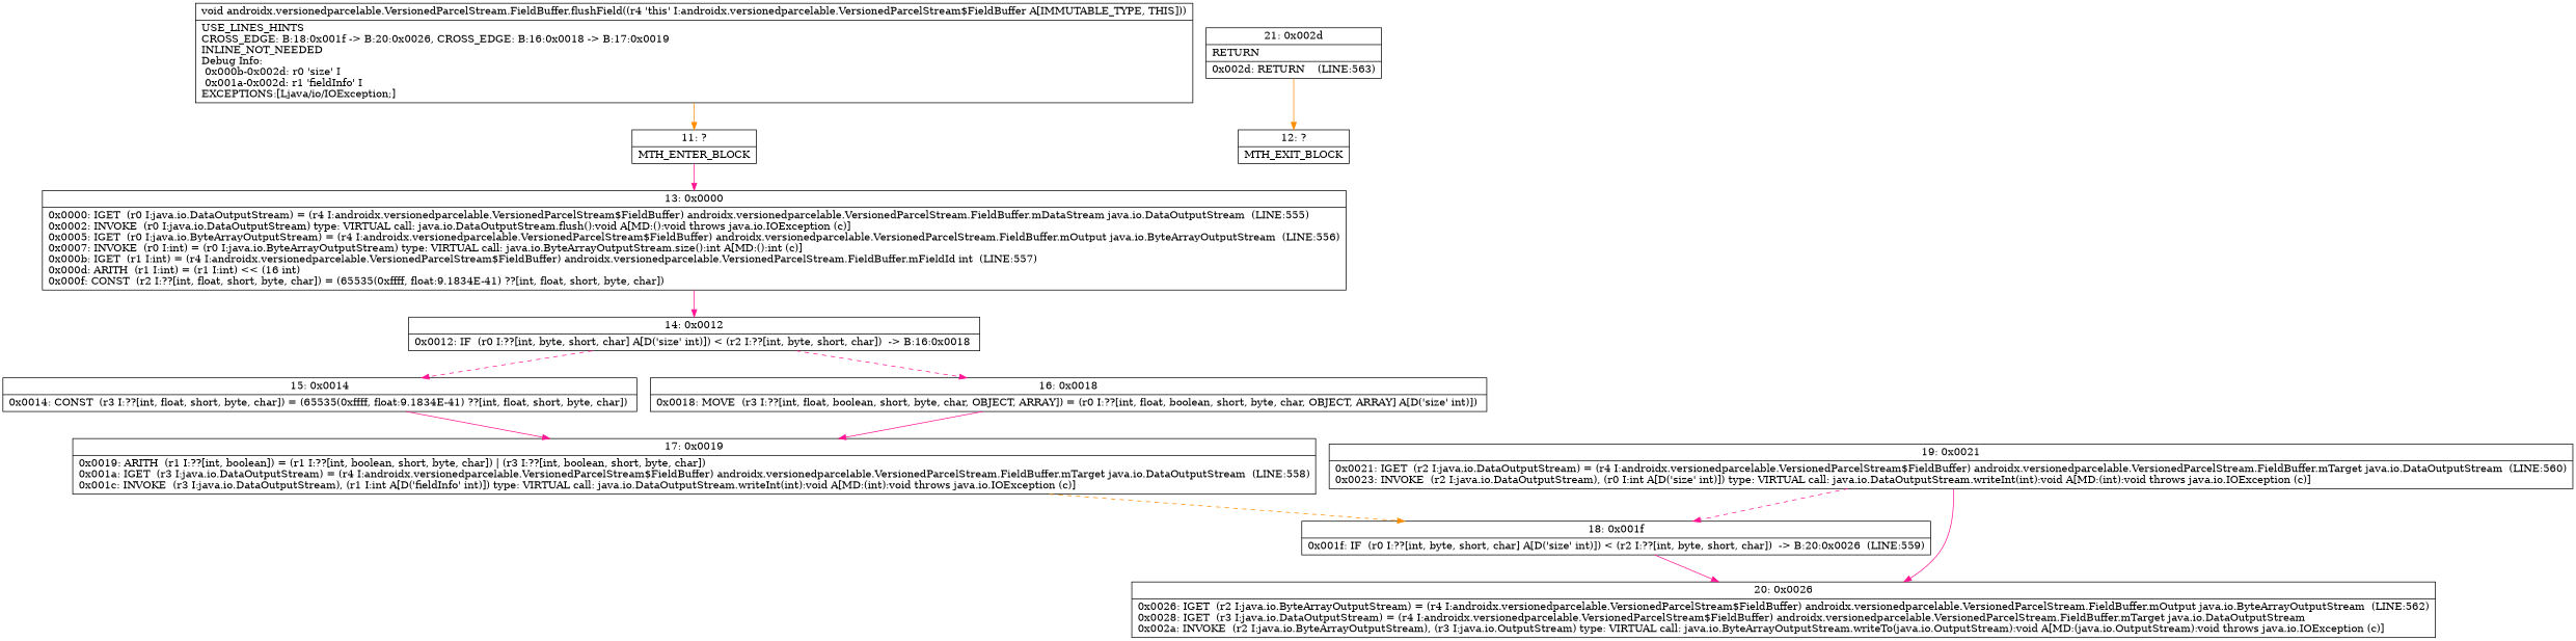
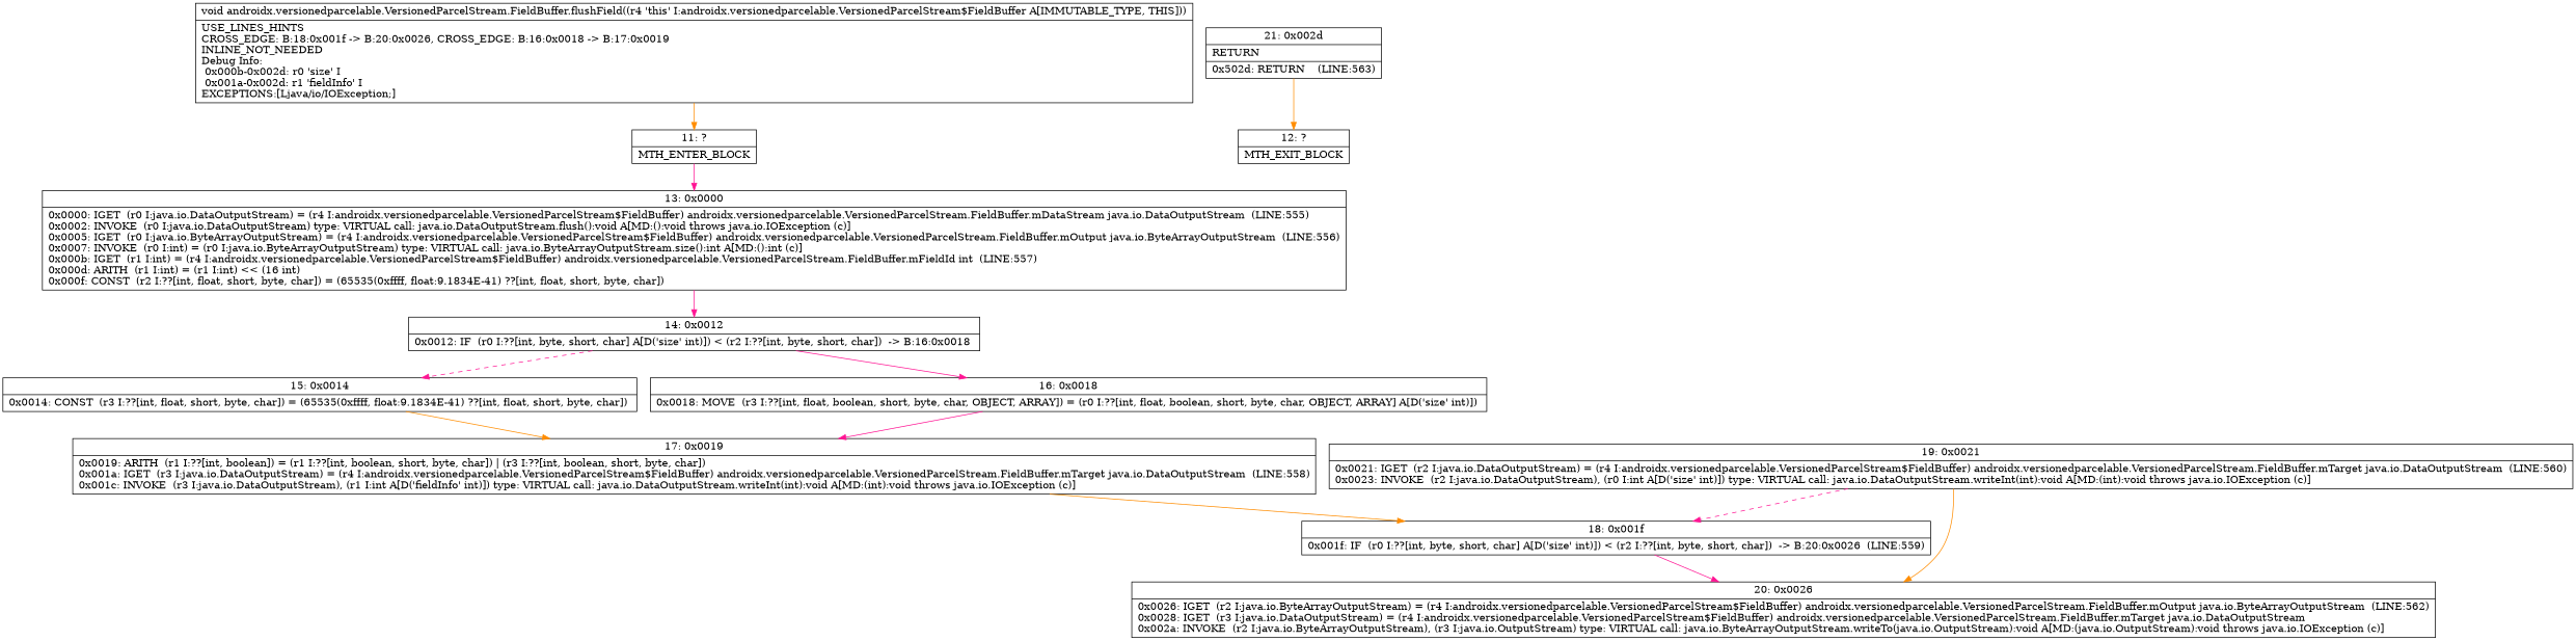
  digraph {
    node [shape=record]
    edge [color=deeppink]
    n1 [label="{11\:\ ?|MTH_ENTER_BLOCK\l}"]
    n2 [label="{13\:\ 0x0000|0x0000: IGET  (r0 I:java.io.DataOutputStream) = (r4 I:androidx.versionedparcelable.VersionedParcelStream$FieldBuffer) androidx.versionedparcelable.VersionedParcelStream.FieldBuffer.mDataStream java.io.DataOutputStream  (LINE:555)\l0x0002: INVOKE  (r0 I:java.io.DataOutputStream) type: VIRTUAL call: java.io.DataOutputStream.flush():void A[MD:():void throws java.io.IOException (c)]\l0x0005: IGET  (r0 I:java.io.ByteArrayOutputStream) = (r4 I:androidx.versionedparcelable.VersionedParcelStream$FieldBuffer) androidx.versionedparcelable.VersionedParcelStream.FieldBuffer.mOutput java.io.ByteArrayOutputStream  (LINE:556)\l0x0007: INVOKE  (r0 I:int) = (r0 I:java.io.ByteArrayOutputStream) type: VIRTUAL call: java.io.ByteArrayOutputStream.size():int A[MD:():int (c)]\l0x000b: IGET  (r1 I:int) = (r4 I:androidx.versionedparcelable.VersionedParcelStream$FieldBuffer) androidx.versionedparcelable.VersionedParcelStream.FieldBuffer.mFieldId int  (LINE:557)\l0x000d: ARITH  (r1 I:int) = (r1 I:int) \<\< (16 int) \l0x000f: CONST  (r2 I:??[int, float, short, byte, char]) = (65535(0xffff, float:9.1834E\-41) ??[int, float, short, byte, char]) \l}"]
    n3 [label="{14\:\ 0x0012|0x0012: IF  (r0 I:??[int, byte, short, char] A[D('size' int)]) \< (r2 I:??[int, byte, short, char])  \-\> B:16:0x0018 \l}"]
    n4 [label="{15\:\ 0x0014|0x0014: CONST  (r3 I:??[int, float, short, byte, char]) = (65535(0xffff, float:9.1834E\-41) ??[int, float, short, byte, char]) \l}"]
    n5 [label="{16\:\ 0x0018|0x0018: MOVE  (r3 I:??[int, float, boolean, short, byte, char, OBJECT, ARRAY]) = (r0 I:??[int, float, boolean, short, byte, char, OBJECT, ARRAY] A[D('size' int)]) \l}"]
    n6 [label="{17\:\ 0x0019|0x0019: ARITH  (r1 I:??[int, boolean]) = (r1 I:??[int, boolean, short, byte, char]) \| (r3 I:??[int, boolean, short, byte, char]) \l0x001a: IGET  (r3 I:java.io.DataOutputStream) = (r4 I:androidx.versionedparcelable.VersionedParcelStream$FieldBuffer) androidx.versionedparcelable.VersionedParcelStream.FieldBuffer.mTarget java.io.DataOutputStream  (LINE:558)\l0x001c: INVOKE  (r3 I:java.io.DataOutputStream), (r1 I:int A[D('fieldInfo' int)]) type: VIRTUAL call: java.io.DataOutputStream.writeInt(int):void A[MD:(int):void throws java.io.IOException (c)]\l}"]
    n7 [label="{18\:\ 0x001f|0x001f: IF  (r0 I:??[int, byte, short, char] A[D('size' int)]) \< (r2 I:??[int, byte, short, char])  \-\> B:20:0x0026  (LINE:559)\l}"]
    n8 [label="{20\:\ 0x0026|0x0026: IGET  (r2 I:java.io.ByteArrayOutputStream) = (r4 I:androidx.versionedparcelable.VersionedParcelStream$FieldBuffer) androidx.versionedparcelable.VersionedParcelStream.FieldBuffer.mOutput java.io.ByteArrayOutputStream  (LINE:562)\l0x0028: IGET  (r3 I:java.io.DataOutputStream) = (r4 I:androidx.versionedparcelable.VersionedParcelStream$FieldBuffer) androidx.versionedparcelable.VersionedParcelStream.FieldBuffer.mTarget java.io.DataOutputStream \l0x002a: INVOKE  (r2 I:java.io.ByteArrayOutputStream), (r3 I:java.io.OutputStream) type: VIRTUAL call: java.io.ByteArrayOutputStream.writeTo(java.io.OutputStream):void A[MD:(java.io.OutputStream):void throws java.io.IOException (c)]\l}"]
    n9 [label="{19\:\ 0x0021|0x0021: IGET  (r2 I:java.io.DataOutputStream) = (r4 I:androidx.versionedparcelable.VersionedParcelStream$FieldBuffer) androidx.versionedparcelable.VersionedParcelStream.FieldBuffer.mTarget java.io.DataOutputStream  (LINE:560)\l0x0023: INVOKE  (r2 I:java.io.DataOutputStream), (r0 I:int A[D('size' int)]) type: VIRTUAL call: java.io.DataOutputStream.writeInt(int):void A[MD:(int):void throws java.io.IOException (c)]\l}"]
-   n10 [label="{21\:\ 0x002d|RETURN\l|0x002d: RETURN    (LINE:563)\l}"]
+   n10 [label="{21\:\ 0x002d|RETURN\l|0x502d: RETURN    (LINE:563)\l}"]
    n11 [label="{12\:\ ?|MTH_EXIT_BLOCK\l}"]
    n12 [label="{void androidx.versionedparcelable.VersionedParcelStream.FieldBuffer.flushField((r4 'this' I:androidx.versionedparcelable.VersionedParcelStream$FieldBuffer A[IMMUTABLE_TYPE, THIS]))  | USE_LINES_HINTS\lCROSS_EDGE: B:18:0x001f \-\> B:20:0x0026, CROSS_EDGE: B:16:0x0018 \-\> B:17:0x0019\lINLINE_NOT_NEEDED\lDebug Info:\l  0x000b\-0x002d: r0 'size' I\l  0x001a\-0x002d: r1 'fieldInfo' I\lEXCEPTIONS:[Ljava\/io\/IOException;]\l}"]
    n1 -> n2
    n2 -> n3
    n3 -> n4 [style=dashed]
-   n3 -> n5 [style=dashed]
-   n4 -> n6
+   n3 -> n5
+   n4 -> n6 [color=darkorange]
    n5 -> n6
-   n6 -> n7 [color=darkorange style=dashed]
+   n6 -> n7 [color=darkorange]
    n7 -> n8
    n9 -> n7 [style=dashed]
-   n9 -> n8
+   n9 -> n8 [color=darkorange]
    n10 -> n11 [color=darkorange]
    n12 -> n1 [color=darkorange]
  }
